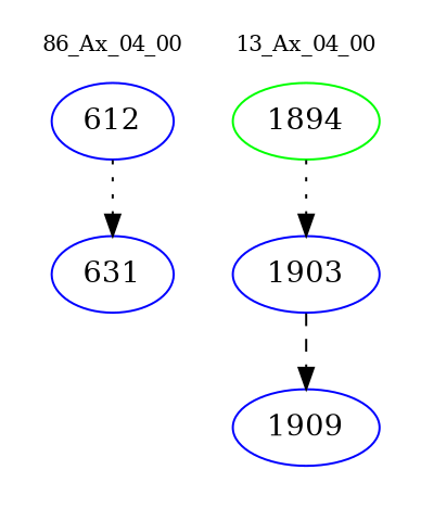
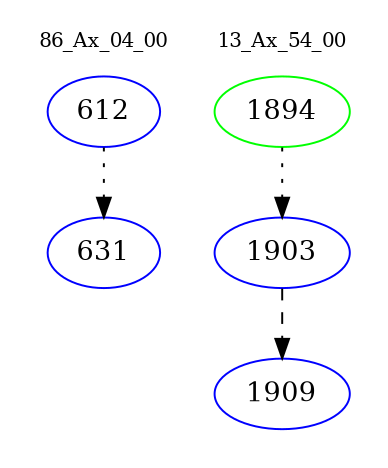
  digraph {
    node [color=blue]
    edge [color=black style=dotted]
    n1 [label=612]
    n2 [label=631]
    n3 [color=green label=1894]
    n4 [label=1903]
    n5 [label=1909]
    subgraph cluster_1 {
      color=white
      fontsize=10
      label="86_Ax_04_00"
      n1
      n2
    }
    subgraph cluster_2 {
      color=white
      fontsize=10
-     label="13_Ax_04_00"
+     label="13_Ax_54_00"
      n3
      n4
      n5
    }
    n1 -> n2
    n3 -> n4
    n4 -> n5 [style=dashed]
  }
